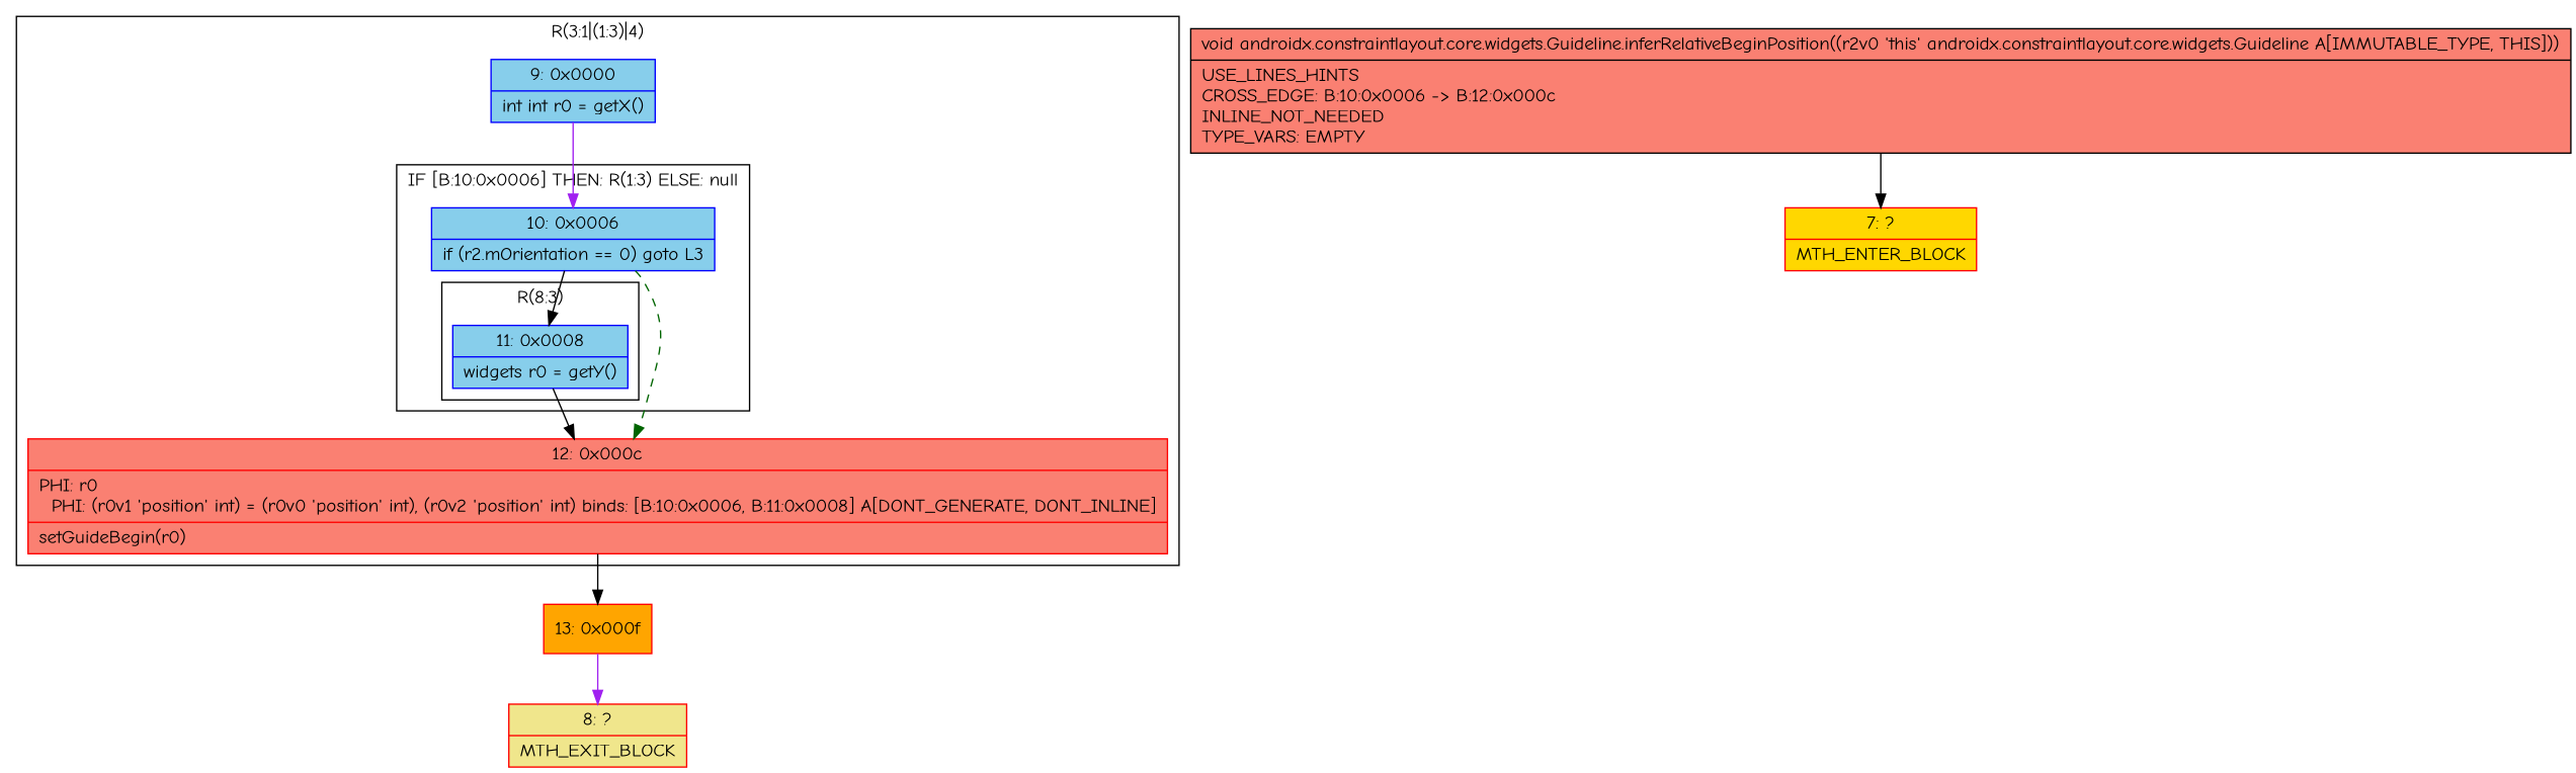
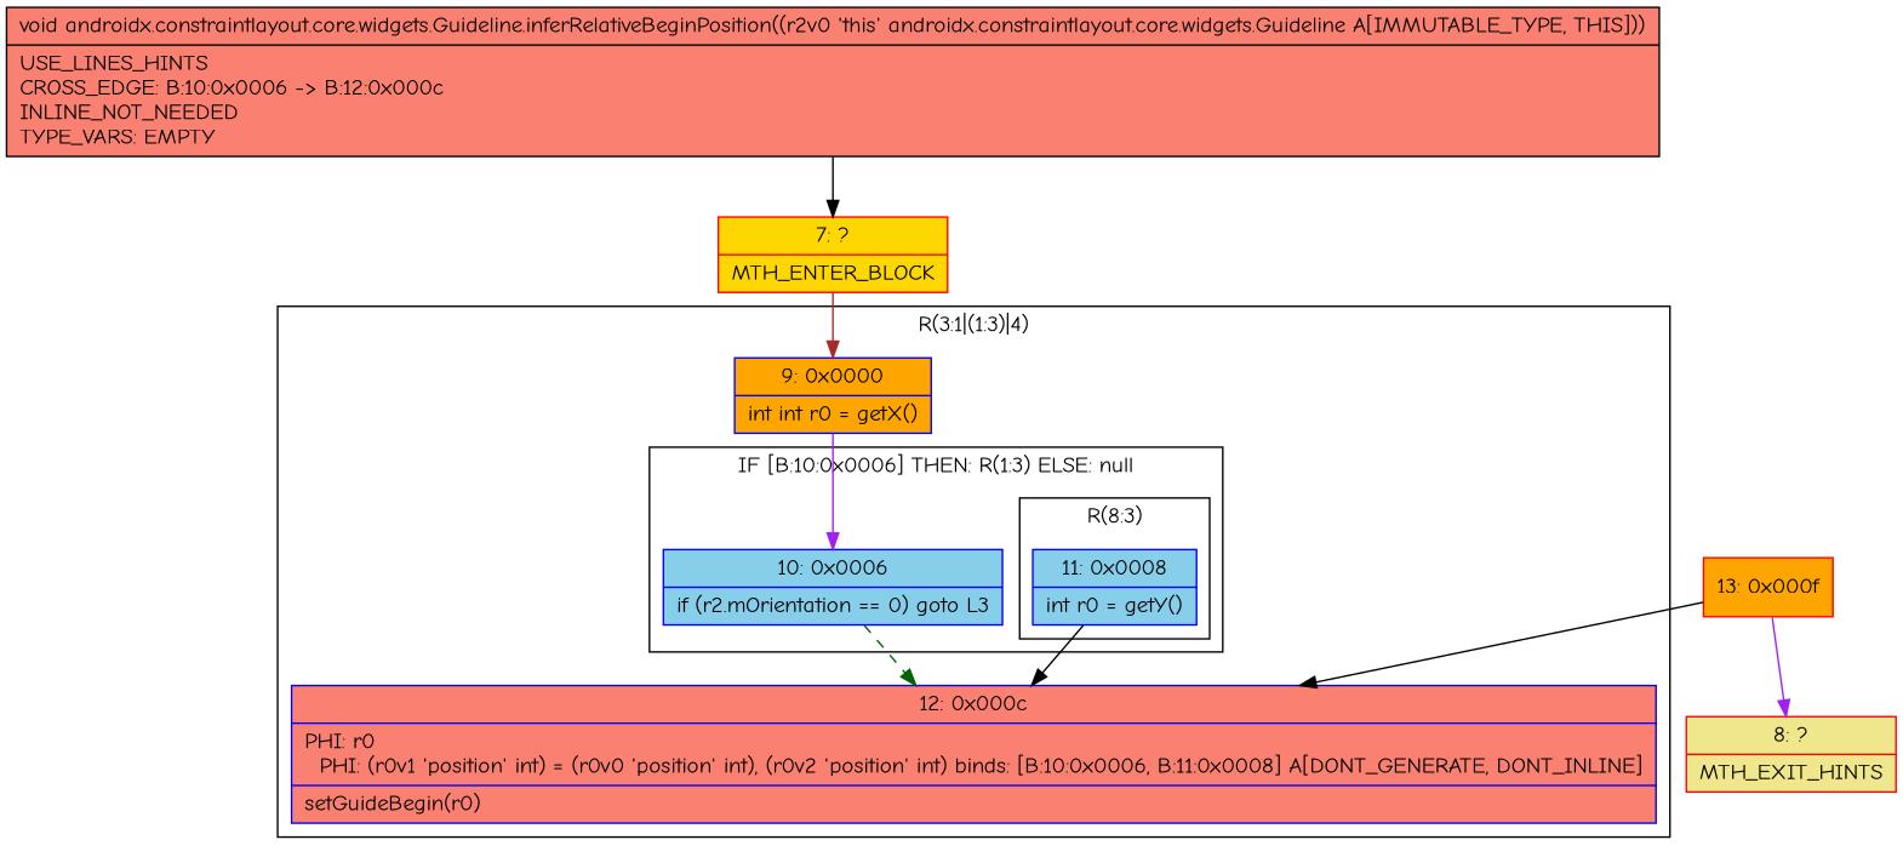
  digraph {
    fontname="Comic Neue"
    node [color=blue fillcolor=skyblue fontname="Comic Neue" shape=record style=filled]
    edge [color=black fontname="Comic Neue"]
-   n1 [label="{11\:\ 0x0008|widgets r0 = getY()\l}"]
+   n1 [label="{11\:\ 0x0008|int r0 = getY()\l}"]
    n2 [label="{10\:\ 0x0006|if (r2.mOrientation == 0) goto L3\l}"]
-   n3 [label="{9\:\ 0x0000|int int r0 = getX()\l}"]
-   n4 [color=red fillcolor=salmon label="{12\:\ 0x000c|PHI: r0 \l  PHI: (r0v1 'position' int) = (r0v0 'position' int), (r0v2 'position' int) binds: [B:10:0x0006, B:11:0x0008] A[DONT_GENERATE, DONT_INLINE]\l|setGuideBegin(r0)\l}"]
+   n3 [fillcolor=orange label="{9\:\ 0x0000|int int r0 = getX()\l}"]
+   n4 [fillcolor=salmon label="{12\:\ 0x000c|PHI: r0 \l  PHI: (r0v1 'position' int) = (r0v0 'position' int), (r0v2 'position' int) binds: [B:10:0x0006, B:11:0x0008] A[DONT_GENERATE, DONT_INLINE]\l|setGuideBegin(r0)\l}"]
    n5 [color=red fillcolor=orange label="{13\:\ 0x000f}"]
-   n6 [color=red fillcolor=khaki label="{8\:\ ?|MTH_EXIT_BLOCK\l}"]
+   n6 [color=red fillcolor=khaki label="{8\:\ ?|MTH_EXIT_HINTS\l}"]
    n7 [color=red fillcolor=gold label="{7\:\ ?|MTH_ENTER_BLOCK\l}"]
    n8 [fillcolor=salmon label="{void androidx.constraintlayout.core.widgets.Guideline.inferRelativeBeginPosition((r2v0 'this' androidx.constraintlayout.core.widgets.Guideline A[IMMUTABLE_TYPE, THIS]))  | USE_LINES_HINTS\lCROSS_EDGE: B:10:0x0006 \-\> B:12:0x000c\lINLINE_NOT_NEEDED\lTYPE_VARS: EMPTY\l}" color=""]
    subgraph cluster_1 {
      label="R(3:1|(1:3)|4)"
      n3
      n4
      subgraph cluster_2 {
        label="IF [B:10:0x0006] THEN: R(1:3) ELSE: null"
        n2
        subgraph cluster_3 {
          label="R(8:3)"
          n1
        }
      }
    }
    n1 -> n4
-   n2 -> n1
    n2 -> n4 [color=darkgreen style=dashed]
    n3 -> n2 [color=purple]
-   n4 -> n5
+   n5 -> n4
    n5 -> n6 [color=purple]
+   n7 -> n3 [color=brown]
    n8 -> n7
  }
